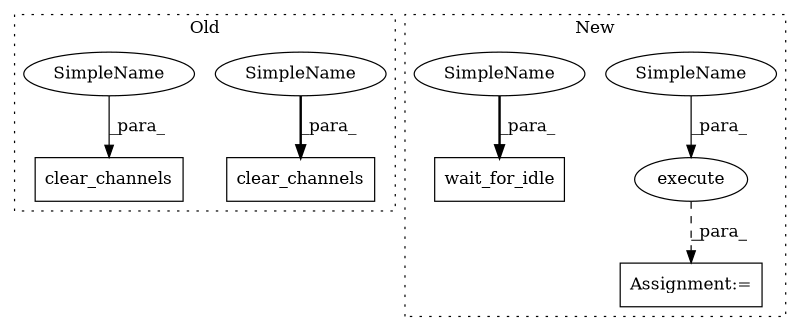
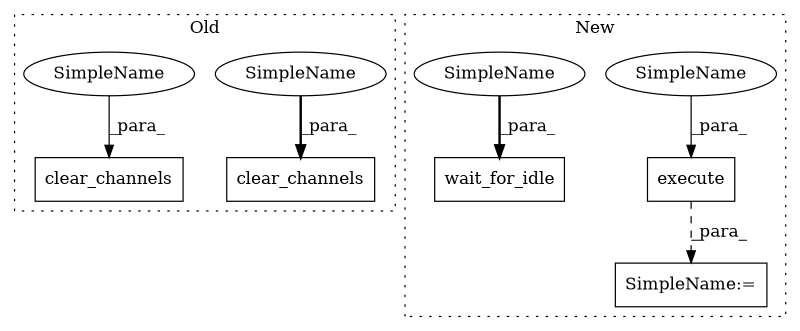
  digraph {
    fontname="DejaVu Serif"
    node [a=32 fontname="DejaVu Serif" l=2 shape=box]
    edge [fontname="DejaVu Serif" style=bold]
    n1 [l="15,1" label=clear_channels s="11630,11650"]
    n2 [l="15,1" label=clear_channels s="12169,12189"]
    n3 [a=42 l=5 label=SimpleName s=12184 shape=ellipse]
    n4 [a=42 l=5 label=SimpleName s=11645 shape=ellipse]
-   n5 [l="8,1" label=execute s="13110,13131" shape=ellipse]
-   n6 [a=7 label="Assignment:=" s=13108]
+   n5 [l="8,1" label=execute s="13110,13131"]
+   n6 [a=7 label="SimpleName:=" s=13108]
    n7 [l="14,1" label=wait_for_idle s="13140,13156"]
    n8 [a=42 label=SimpleName s=13118 shape=ellipse]
    n9 [a=42 label=SimpleName s=13154 shape=ellipse]
    subgraph cluster_1 {
      label=Old
      style=dotted
      n1
      n2
      n3
      n4
    }
    subgraph cluster_2 {
      label=New
      style=dotted
      n5
      n6
      n7
      n8
      n9
    }
    n3 -> n2 [label=_para_]
    n4 -> n1 [label=_para_ style=solid]
    n5 -> n6 [label=_para_ style=dashed]
    n8 -> n5 [label=_para_ style=solid]
    n9 -> n7 [label=_para_]
  }
